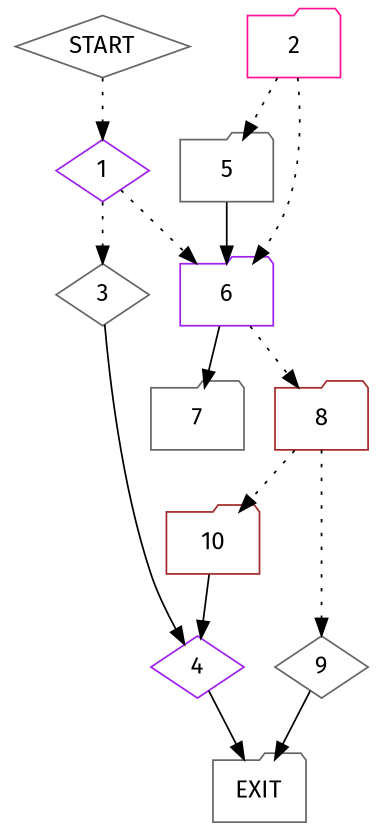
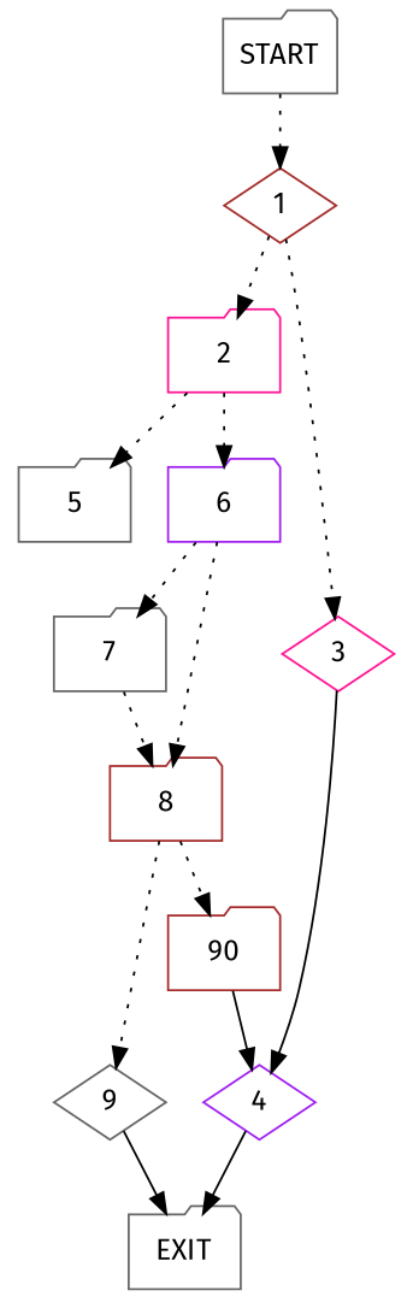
  digraph {
    fontname="Fira Sans"
    node [color=gray40 fontname="Fira Sans" shape=folder]
    edge [fontname="Fira Sans" style=dotted]
-   n1 [label=START shape=diamond]
-   1 [color=purple shape=diamond]
+   n1 [label=START]
+   1 [color=brown shape=diamond]
    2 [color=deeppink]
-   3 [shape=diamond]
+   3 [color=deeppink shape=diamond]
    n5 [label=EXIT]
    5
    6 [color=purple]
    4 [color=purple shape=diamond]
    7
    8 [color=brown]
    9 [shape=diamond]
-   10 [color=brown]
+   10 [color=brown label=90]
    n1 -> 1
-   1 -> 6
+   1 -> 2
    1 -> 3
    2 -> 5
    2 -> 6
    3 -> 4 [style=solid]
-   5 -> 6 [style=solid]
-   6 -> 7 [style=solid]
+   6 -> 7
    6 -> 8
    4 -> n5 [style=solid]
+   7 -> 8
    8 -> 9
    8 -> 10
    9 -> n5 [style=solid]
    10 -> 4 [style=solid]
  }
